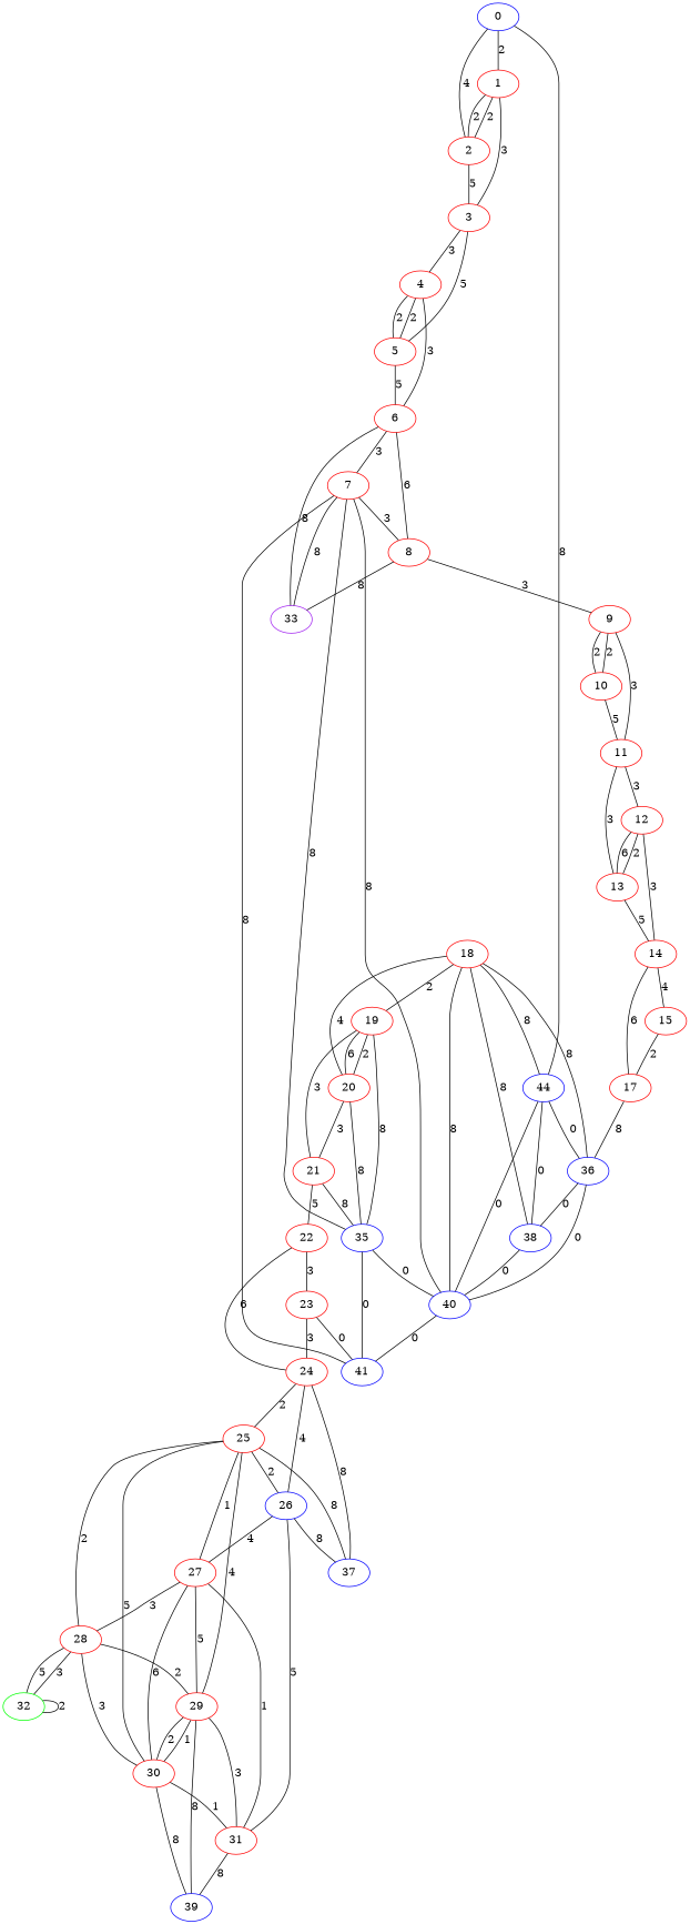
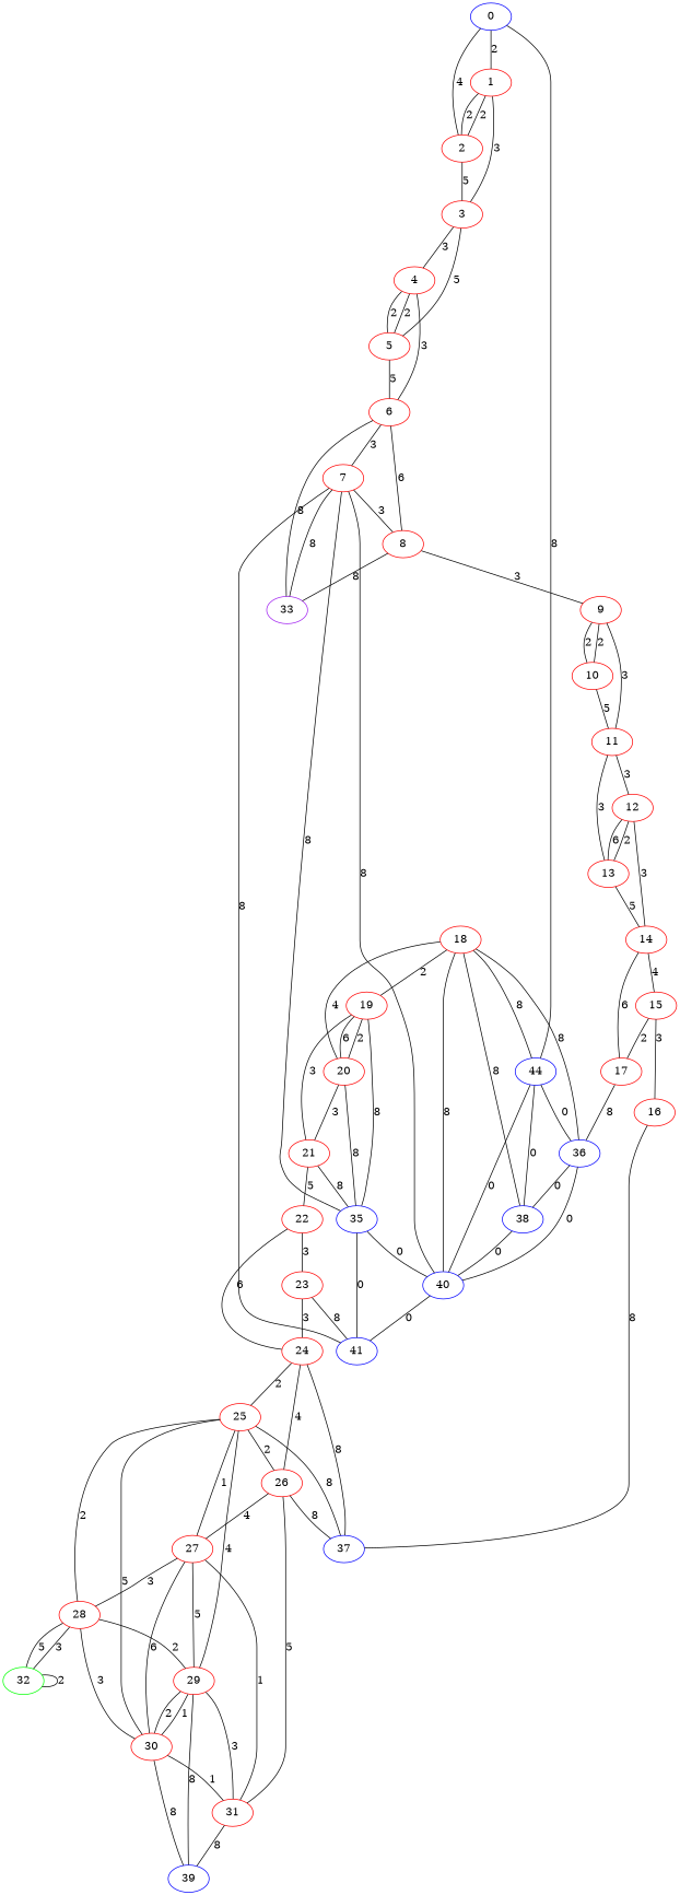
  graph {
    node [color=red weight=1]
    0 [color=blue]
    1
    2
    n4 [color=blue label=44 weight=3]
    3
    40 [color=blue weight=3]
    36 [color=blue weight=3]
    38 [color=blue weight=3]
    4
    5
    6
    7
    8
    33 [color=purple weight=4]
    35 [color=blue weight=3]
    41 [color=blue weight=3]
    9
    10
    11
    12
    13
    14
    15
    17
+   16
    37 [color=blue weight=3]
    18
    19
    20
    21
    22
    23
    24
    25
-   26 [color=blue]
+   26
    27
    28
    29
    30
    31
    32 [color=green weight=2]
    39 [color=blue weight=3]
    0 -- 1 [label=2]
    0 -- 2 [label=4]
    0 -- n4 [label=8]
    1 -- 2 [label=2]
    1 -- 2 [label=2]
    1 -- 3 [label=3]
    2 -- 3 [label=5]
    n4 -- 40 [label=0]
    n4 -- 36 [label=0]
    n4 -- 38 [label=0]
    3 -- 4 [label=3]
    3 -- 5 [label=5]
    40 -- 41 [label=0]
    36 -- 40 [label=0]
    36 -- 38 [label=0]
    38 -- 40 [label=0]
    4 -- 5 [label=2]
    4 -- 5 [label=2]
    4 -- 6 [label=3]
    5 -- 6 [label=5]
    6 -- 7 [label=3]
    6 -- 8 [label=6]
    6 -- 33 [label=8]
    7 -- 40 [label=8]
    7 -- 8 [label=3]
    7 -- 33 [label=8]
    7 -- 35 [label=8]
    7 -- 41 [label=8]
    8 -- 33 [label=8]
    8 -- 9 [label=3]
    35 -- 40 [label=0]
    35 -- 41 [label=0]
    9 -- 10 [label=2]
    9 -- 10 [label=2]
    9 -- 11 [label=3]
    10 -- 11 [label=5]
    11 -- 12 [label=3]
    11 -- 13 [label=3]
    12 -- 13 [label=6]
    12 -- 13 [label=2]
    12 -- 14 [label=3]
    13 -- 14 [label=5]
    14 -- 15 [label=4]
    14 -- 17 [label=6]
    15 -- 17 [label=2]
+   15 -- 16 [label=3]
    17 -- 36 [label=8]
+   16 -- 37 [label=8]
    18 -- n4 [label=8]
    18 -- 40 [label=8]
    18 -- 36 [label=8]
    18 -- 38 [label=8]
    18 -- 19 [label=2]
    18 -- 20 [label=4]
    19 -- 35 [label=8]
    19 -- 20 [label=6]
    19 -- 20 [label=2]
    19 -- 21 [label=3]
    20 -- 35 [label=8]
    20 -- 21 [label=3]
    21 -- 35 [label=8]
    21 -- 22 [label=5]
    22 -- 23 [label=3]
    22 -- 24 [label=6]
-   23 -- 41 [label=0]
+   23 -- 41 [label=8]
    23 -- 24 [label=3]
    24 -- 37 [label=8]
    24 -- 25 [label=2]
    24 -- 26 [label=4]
    25 -- 37 [label=8]
    25 -- 26 [label=2]
    25 -- 27 [label=1]
    25 -- 28 [label=2]
    25 -- 29 [label=4]
    25 -- 30 [label=5]
    26 -- 37 [label=8]
    26 -- 27 [label=4]
    26 -- 31 [label=5]
    27 -- 28 [label=3]
    27 -- 29 [label=5]
    27 -- 30 [label=6]
    27 -- 31 [label=1]
    28 -- 29 [label=2]
    28 -- 30 [label=3]
    28 -- 32 [label=3]
    28 -- 32 [label=5]
    29 -- 30 [label=1]
    29 -- 30 [label=2]
    29 -- 31 [label=3]
    29 -- 39 [label=8]
    30 -- 31 [label=1]
    30 -- 39 [label=8]
    31 -- 39 [label=8]
    32 -- 32 [label=2]
  }
